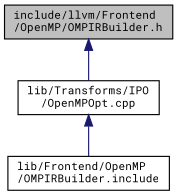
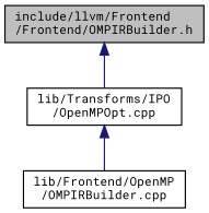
  digraph {
    fontname="Roboto Mono"
    node [color=black fontname="Roboto Mono" fontsize=10 shape=record]
    edge [color=midnightblue dir=back fontname="Roboto Mono" fontsize=10 labelfontname=Helvetica labelfontsize=10 style=solid]
-   n1 [fillcolor=grey75 fontcolor=black height=0.2 label="include/llvm/Frontend\l/OpenMP/OMPIRBuilder.h" style=filled width=0.4]
+   n1 [fillcolor=grey75 fontcolor=black height=0.2 label="include/llvm/Frontend\l/Frontend/OMPIRBuilder.h" style=filled width=0.4]
    n2 [height=0.2 label="lib/Transforms/IPO\l/OpenMPOpt.cpp" width=0.4]
-   n3 [height=0.2 label="lib/Frontend/OpenMP\l/OMPIRBuilder.include" width=0.4]
+   n3 [height=0.2 label="lib/Frontend/OpenMP\l/OMPIRBuilder.cpp" width=0.4]
    n1 -> n2
    n2 -> n3
  }
